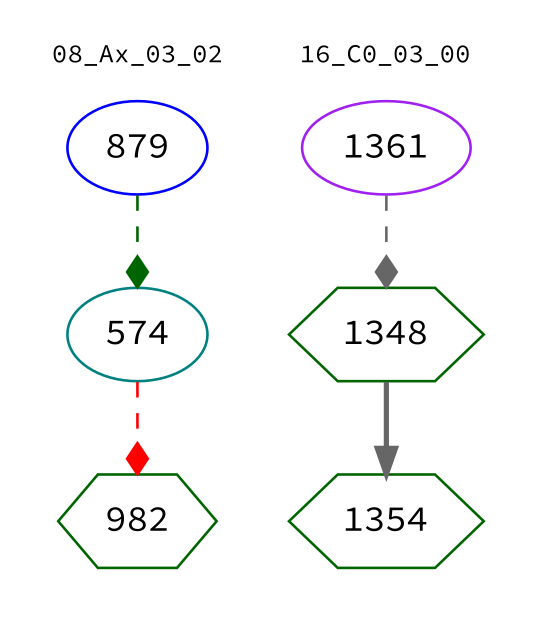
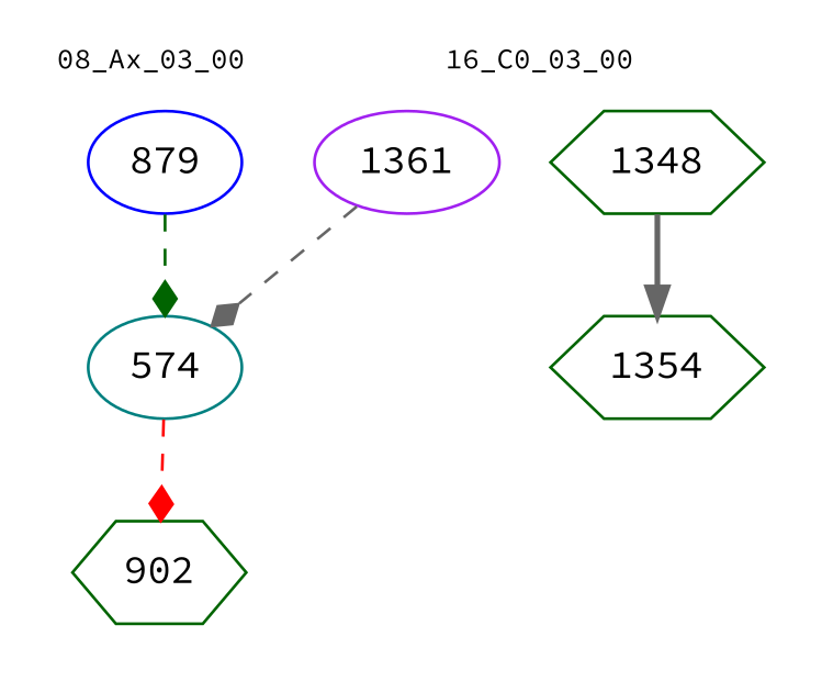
  digraph {
    fontname="Source Code Pro"
    node [color=darkgreen fontname="Source Code Pro" shape=ellipse]
    edge [arrowhead=diamond color=gray40 fontname="Source Code Pro" style=dashed]
    n1 [color=blue label=879]
    n2 [color=teal label=574]
-   n3 [label=982 shape=hexagon]
+   n3 [label=902 shape=hexagon]
    n4 [color=purple label=1361]
    n5 [label=1348 shape=hexagon]
    n6 [label=1354 shape=hexagon]
    subgraph cluster_1 {
      color=white
      fontsize=10
-     label="08_Ax_03_02"
+     label="08_Ax_03_00"
      n1
      n2
      n3
    }
    subgraph cluster_2 {
      color=white
      fontsize=10
      label="16_C0_03_00"
      n4
      n5
      n6
    }
    n1 -> n2 [color=darkgreen]
    n2 -> n3 [color=red]
-   n4 -> n5
+   n4 -> n2
    n5 -> n6 [arrowhead=normal style=bold]
  }
